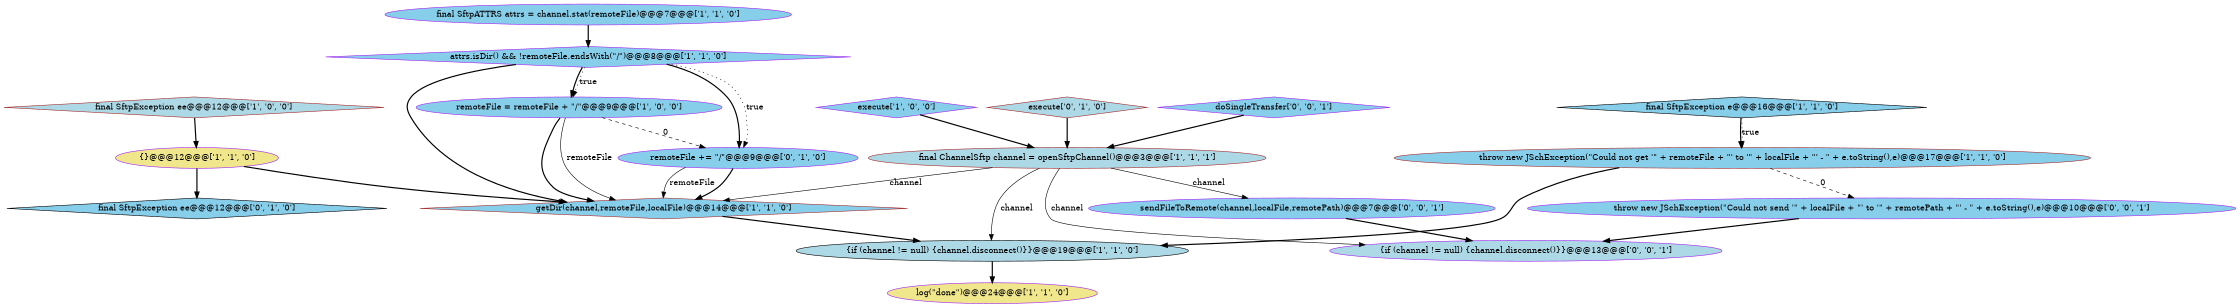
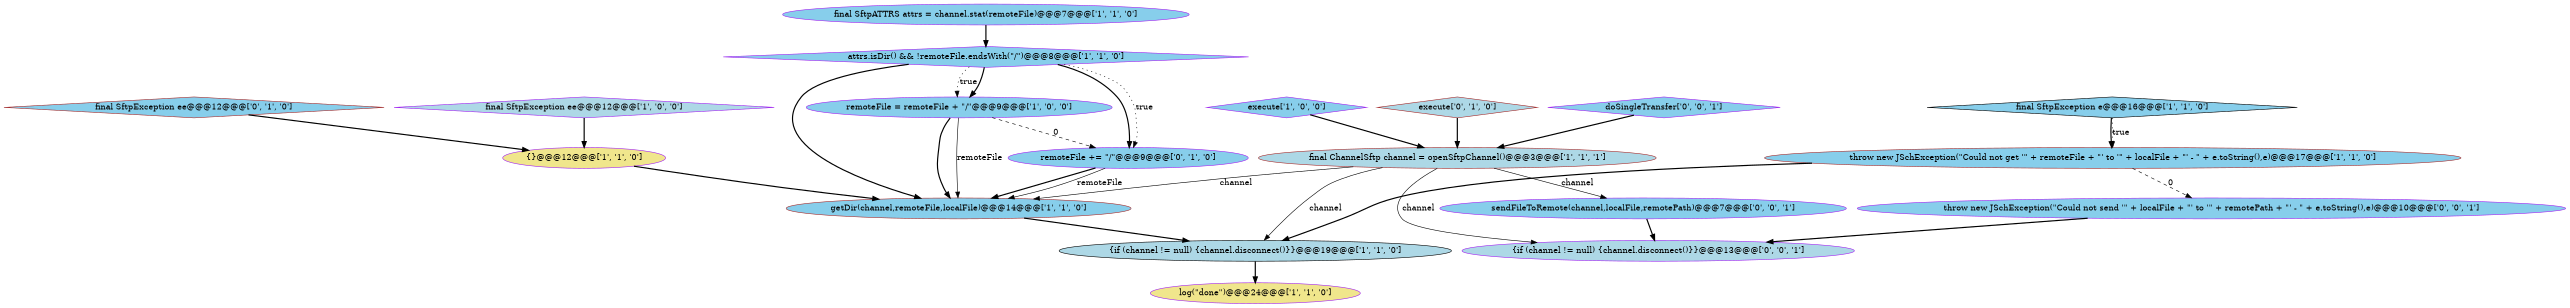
  digraph {
    node [color=purple fillcolor=skyblue shape=ellipse style=filled]
    edge [style=bold]
-   n1 [color=black label="final SftpException ee@@@12@@@['0', '1', '0']" shape=diamond]
+   n1 [color=brown label="final SftpException ee@@@12@@@['0', '1', '0']" shape=diamond]
    n2 [fillcolor=khaki label="{}@@@12@@@['1', '1', '0']"]
-   n3 [color=brown label="getDir(channel,remoteFile,localFile)@@@14@@@['1', '1', '0']" shape=diamond]
+   n3 [color=brown label="getDir(channel,remoteFile,localFile)@@@14@@@['1', '1', '0']"]
    n4 [label="final SftpATTRS attrs = channel.stat(remoteFile)@@@7@@@['1', '1', '0']"]
    n5 [label="attrs.isDir() && !remoteFile.endsWith(\"/\")@@@8@@@['1', '1', '0']" shape=diamond]
    n6 [label="remoteFile = remoteFile + \"/\"@@@9@@@['1', '0', '0']"]
    n7 [label="remoteFile += \"/\"@@@9@@@['0', '1', '0']"]
    n8 [label="execute['1', '0', '0']" shape=diamond]
    n9 [color=brown fillcolor=lightblue label="final ChannelSftp channel = openSftpChannel()@@@3@@@['1', '1', '1']"]
    n10 [fillcolor=lightblue label="{if (channel != null) {channel.disconnect()}}@@@13@@@['0', '0', '1']"]
    n11 [color=black fillcolor=lightblue label="{if (channel != null) {channel.disconnect()}}@@@19@@@['1', '1', '0']"]
    n12 [label="sendFileToRemote(channel,localFile,remotePath)@@@7@@@['0', '0', '1']"]
    n13 [label="throw new JSchException(\"Could not send '\" + localFile + \"' to '\" + remotePath + \"' - \" + e.toString(),e)@@@10@@@['0', '0', '1']"]
    n14 [fillcolor=khaki label="log(\"done\")@@@24@@@['1', '1', '0']"]
    n15 [color=black label="final SftpException e@@@16@@@['1', '1', '0']" shape=diamond]
    n16 [color=brown label="throw new JSchException(\"Could not get '\" + remoteFile + \"' to '\" + localFile + \"' - \" + e.toString(),e)@@@17@@@['1', '1', '0']"]
-   n17 [color=brown fillcolor=lightblue label="final SftpException ee@@@12@@@['1', '0', '0']" shape=diamond]
+   n17 [fillcolor=lightblue label="final SftpException ee@@@12@@@['1', '0', '0']" shape=diamond]
    n18 [color=brown fillcolor=lightblue label="execute['0', '1', '0']" shape=diamond]
    n19 [label="doSingleTransfer['0', '0', '1']" shape=diamond]
-   n2 -> n1
+   n1 -> n2
    n2 -> n3
    n3 -> n11
    n4 -> n5
    n5 -> n3
    n5 -> n6 [label=true style=dotted]
    n5 -> n6
    n5 -> n7
    n5 -> n7 [label=true style=dotted]
    n6 -> n3
    n6 -> n3 [label=remoteFile style=solid]
    n6 -> n7 [label=0 style=dashed]
    n7 -> n3
    n7 -> n3 [label=remoteFile style=solid]
    n8 -> n9
    n9 -> n3 [label=channel style=solid]
    n9 -> n10 [label=channel style=solid]
    n9 -> n11 [label=channel style=solid]
    n9 -> n12 [label=channel style=solid]
    n11 -> n14
    n12 -> n10
    n13 -> n10
    n15 -> n16
    n15 -> n16 [label=true style=dotted]
    n16 -> n11
    n16 -> n13 [label=0 style=dashed]
    n17 -> n2
    n18 -> n9
    n19 -> n9
  }
